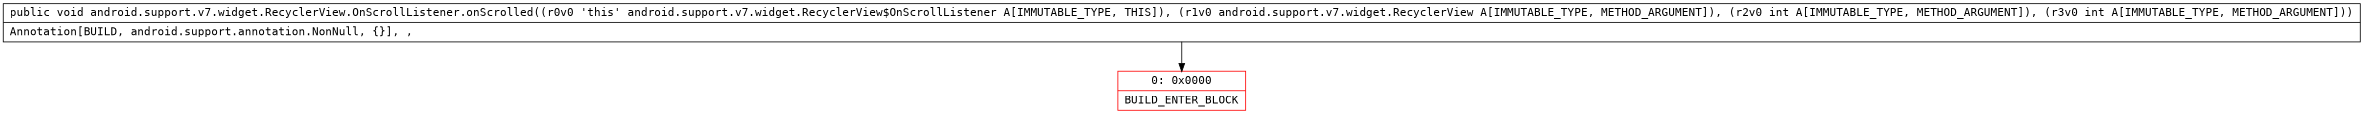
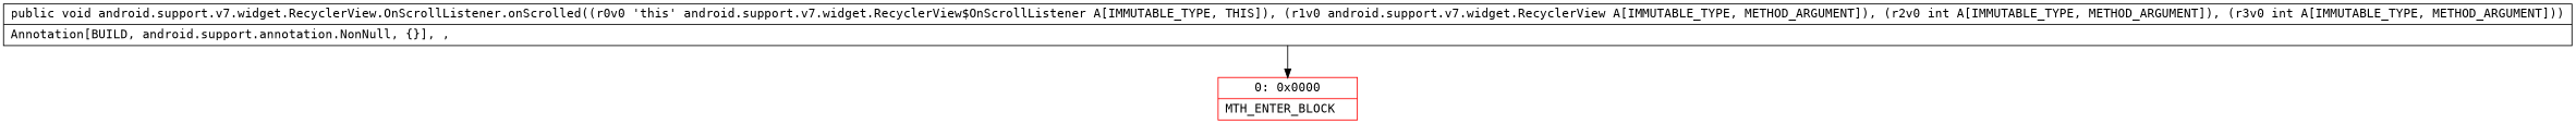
  digraph {
    fontname="DejaVu Sans Mono"
    node [shape=record fontname="DejaVu Sans Mono"]
-   n1 [color=red label="{0\:\ 0x0000|BUILD_ENTER_BLOCK\l}"]
+   n1 [color=red label="{0\:\ 0x0000|MTH_ENTER_BLOCK\l}"]
    n2 [label="{public void android.support.v7.widget.RecyclerView.OnScrollListener.onScrolled((r0v0 'this' android.support.v7.widget.RecyclerView$OnScrollListener A[IMMUTABLE_TYPE, THIS]), (r1v0 android.support.v7.widget.RecyclerView A[IMMUTABLE_TYPE, METHOD_ARGUMENT]), (r2v0 int A[IMMUTABLE_TYPE, METHOD_ARGUMENT]), (r3v0 int A[IMMUTABLE_TYPE, METHOD_ARGUMENT]))  | Annotation[BUILD, android.support.annotation.NonNull, \{\}], , \l}"]
    subgraph cluster_1 {
      label="R(0)"
    }
    n2 -> n1 [fontname="DejaVu Sans Mono"]
  }
